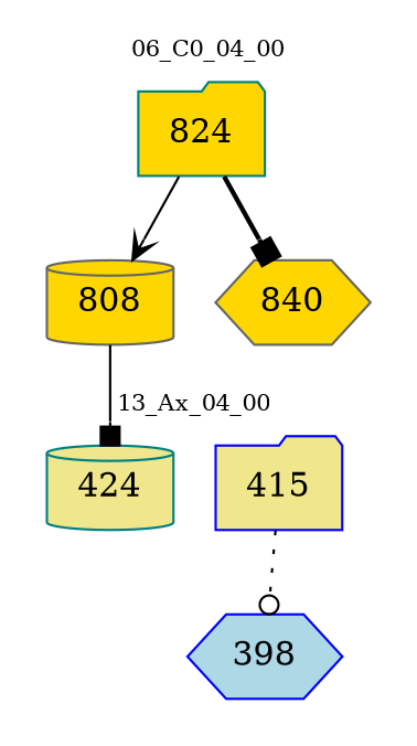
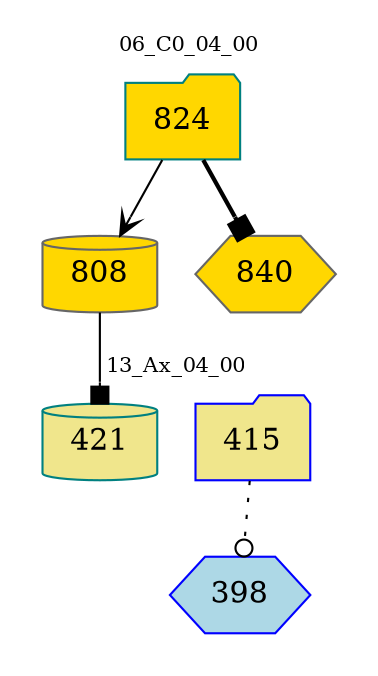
  digraph {
    node [color=blue fillcolor=gold shape=folder style=filled]
    edge [arrowhead=box color=black style=solid]
    n1 [fillcolor=khaki label=415]
    n2 [fillcolor=lightblue label=398 shape=hexagon]
-   n3 [color=teal fillcolor=khaki label=424 shape=cylinder]
+   n3 [color=teal fillcolor=khaki label=421 shape=cylinder]
    n4 [color=teal label=824]
    n5 [color=gray40 label=808 shape=cylinder]
    n6 [color=gray40 label=840 shape=hexagon]
    subgraph cluster_1 {
      color=white
      fontsize=10
      label="13_Ax_04_00"
      n1
      n2
      n3
    }
    subgraph cluster_2 {
      color=white
      fontsize=10
      label="06_C0_04_00"
      n4
      n5
      n6
    }
    n1 -> n2 [arrowhead=odot style=dotted]
    n4 -> n5 [arrowhead=vee]
    n4 -> n6 [style=bold]
    n5 -> n3
  }
